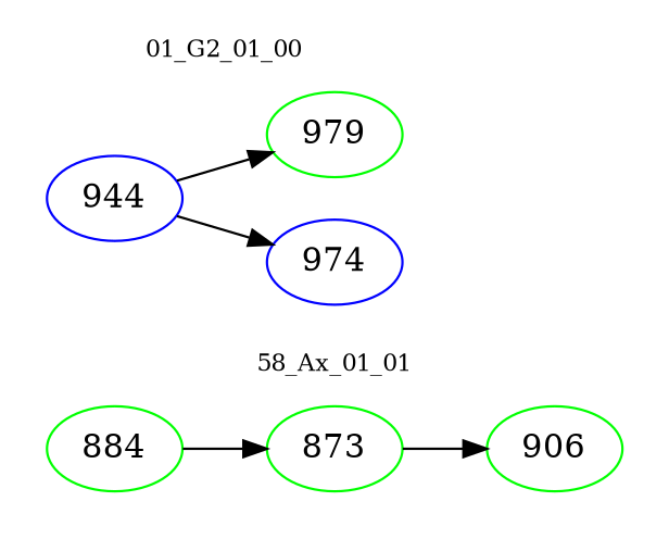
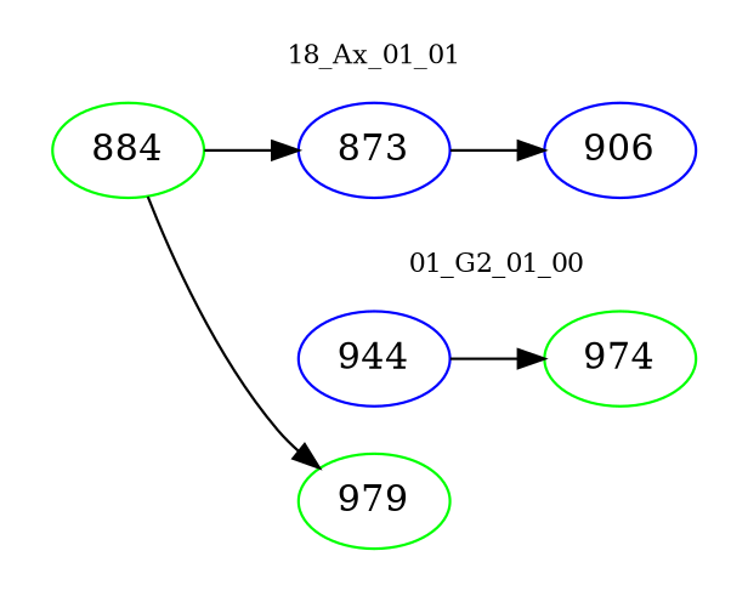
  digraph {
    rankdir=LR
    node [color=green]
    edge [color=black]
    n1 [label=884]
-   n2 [label=873]
-   n3 [label=906]
-   n4 [color=blue label=974]
+   n2 [color=blue label=873]
+   n3 [color=blue label=906]
+   n4 [label=974]
    n5 [color=blue label=944]
    n6 [label=979]
    subgraph cluster_1 {
      color=white
      fontsize=10
-     label="58_Ax_01_01"
+     label="18_Ax_01_01"
      n1
      n2
      n3
    }
    subgraph cluster_2 {
      color=white
      fontsize=10
      label="01_G2_01_00"
      n4
      n5
      n6
    }
    n1 -> n2
    n2 -> n3
    n5 -> n4
-   n5 -> n6
+   n1 -> n6
  }
